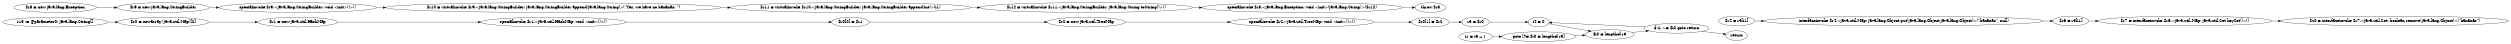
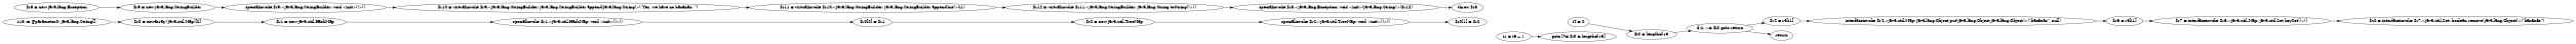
  digraph {
    rankdir=LR
    "r13 := @parameter0: java.lang.String[]"
    "$r0 = newarray (java.util.Map)[2]"
    "$r1 = new java.util.HashMap"
    "specialinvoke $r1.<java.util.HashMap: void <init>()>()"
    "$r0[0] = $r1"
    "$r2 = new java.util.TreeMap"
    "specialinvoke $r2.<java.util.TreeMap: void <init>()>()"
    "$r0[1] = $r2"
-   "r3 = $r0"
    n10 [label="i4 = 0"]
    "$i0 = lengthof r3"
    "if i1 >= $i0 goto return"
    "$r4 = r3[i1]"
    return
    "interfaceinvoke $r4.<java.util.Map: java.lang.Object put(java.lang.Object,java.lang.Object)>(\"bananas\", null)"
    "$r6 = r3[i1]"
    "$r7 = interfaceinvoke $r6.<java.util.Map: java.util.Set keySet()>()"
    "$z0 = interfaceinvoke $r7.<java.util.Set: boolean remove(java.lang.Object)>(\"bananas\")"
    "$r8 = new java.lang.Exception"
    "$r9 = new java.lang.StringBuilder"
    n21 [label="i1 = i6 + 1"]
    "goto [?= $i0 = lengthof r3]"
    "specialinvoke $r9.<java.lang.StringBuilder: void <init>()>()"
    "$r10 = virtualinvoke $r9.<java.lang.StringBuilder: java.lang.StringBuilder append(java.lang.String)>(\"Yes, we have no bananas: \")"
    "$r11 = virtualinvoke $r10.<java.lang.StringBuilder: java.lang.StringBuilder append(int)>(i1)"
    "$r12 = virtualinvoke $r11.<java.lang.StringBuilder: java.lang.String toString()>()"
    "specialinvoke $r8.<java.lang.Exception: void <init>(java.lang.String)>($r12)"
    "throw $r8"
    "r13 := @parameter0: java.lang.String[]" -> "$r0 = newarray (java.util.Map)[2]"
    "$r0 = newarray (java.util.Map)[2]" -> "$r1 = new java.util.HashMap"
    "$r1 = new java.util.HashMap" -> "specialinvoke $r1.<java.util.HashMap: void <init>()>()"
    "specialinvoke $r1.<java.util.HashMap: void <init>()>()" -> "$r0[0] = $r1"
    "$r0[0] = $r1" -> "$r2 = new java.util.TreeMap"
    "$r2 = new java.util.TreeMap" -> "specialinvoke $r2.<java.util.TreeMap: void <init>()>()"
    "specialinvoke $r2.<java.util.TreeMap: void <init>()>()" -> "$r0[1] = $r2"
-   "$r0[1] = $r2" -> "r3 = $r0"
-   "r3 = $r0" -> n10
    n10 -> "$i0 = lengthof r3"
    "$i0 = lengthof r3" -> "if i1 >= $i0 goto return"
-   "if i1 >= $i0 goto return" -> n10
+   "if i1 >= $i0 goto return" -> "$r4 = r3[i1]"
    "if i1 >= $i0 goto return" -> return
    "$r4 = r3[i1]" -> "interfaceinvoke $r4.<java.util.Map: java.lang.Object put(java.lang.Object,java.lang.Object)>(\"bananas\", null)"
    "interfaceinvoke $r4.<java.util.Map: java.lang.Object put(java.lang.Object,java.lang.Object)>(\"bananas\", null)" -> "$r6 = r3[i1]"
    "$r6 = r3[i1]" -> "$r7 = interfaceinvoke $r6.<java.util.Map: java.util.Set keySet()>()"
    "$r7 = interfaceinvoke $r6.<java.util.Map: java.util.Set keySet()>()" -> "$z0 = interfaceinvoke $r7.<java.util.Set: boolean remove(java.lang.Object)>(\"bananas\")"
    "$r8 = new java.lang.Exception" -> "$r9 = new java.lang.StringBuilder"
    "$r9 = new java.lang.StringBuilder" -> "specialinvoke $r9.<java.lang.StringBuilder: void <init>()>()"
    n21 -> "goto [?= $i0 = lengthof r3]"
-   "goto [?= $i0 = lengthof r3]" -> "$i0 = lengthof r3"
    "specialinvoke $r9.<java.lang.StringBuilder: void <init>()>()" -> "$r10 = virtualinvoke $r9.<java.lang.StringBuilder: java.lang.StringBuilder append(java.lang.String)>(\"Yes, we have no bananas: \")"
    "$r10 = virtualinvoke $r9.<java.lang.StringBuilder: java.lang.StringBuilder append(java.lang.String)>(\"Yes, we have no bananas: \")" -> "$r11 = virtualinvoke $r10.<java.lang.StringBuilder: java.lang.StringBuilder append(int)>(i1)"
    "$r11 = virtualinvoke $r10.<java.lang.StringBuilder: java.lang.StringBuilder append(int)>(i1)" -> "$r12 = virtualinvoke $r11.<java.lang.StringBuilder: java.lang.String toString()>()"
    "$r12 = virtualinvoke $r11.<java.lang.StringBuilder: java.lang.String toString()>()" -> "specialinvoke $r8.<java.lang.Exception: void <init>(java.lang.String)>($r12)"
    "specialinvoke $r8.<java.lang.Exception: void <init>(java.lang.String)>($r12)" -> "throw $r8"
  }
